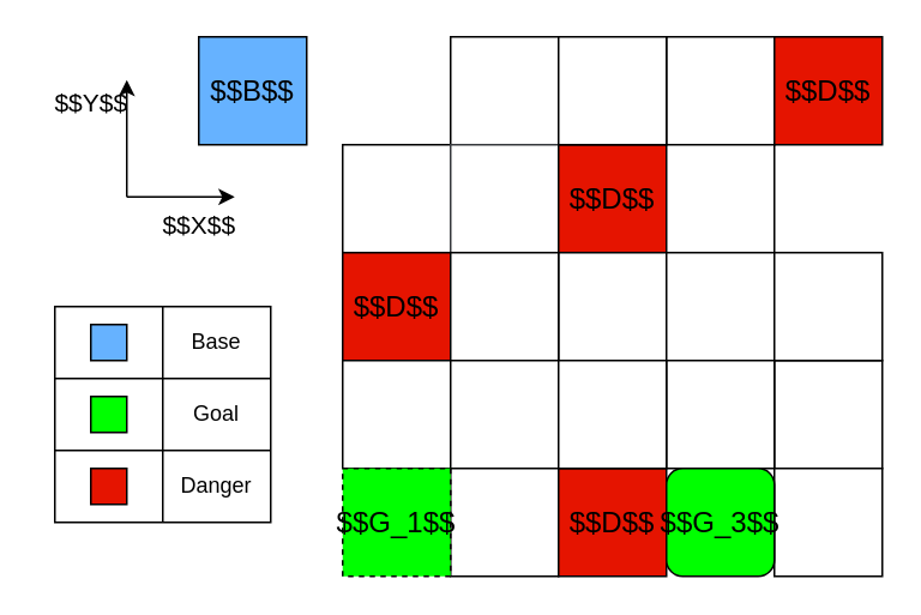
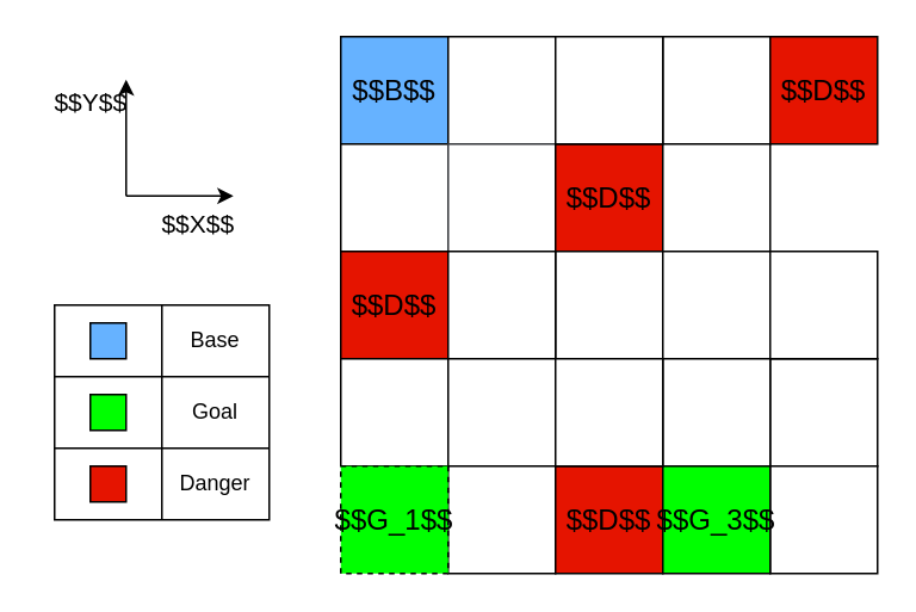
  <mxCell id="0" />
  <mxCell id="1" parent="0" />
- <mxCell id="2" value="&lt;font color=&quot;#000000&quot; style=&quot;font-size: 16px;&quot;&gt;$$B$$&lt;/font&gt;" style="rounded=0;whiteSpace=wrap;html=1;fillColor=#66B2FF;strokeColor=default;fontColor=#ffffff;" parent="1" vertex="1"><mxGeometry x="110" y="20" width="60" height="60" as="geometry" /></mxCell>
+ <mxCell id="2" value="&lt;font color=&quot;#000000&quot; style=&quot;font-size: 16px;&quot;&gt;$$B$$&lt;/font&gt;" style="rounded=0;whiteSpace=wrap;html=1;fillColor=#66B2FF;strokeColor=default;fontColor=#ffffff;" parent="1" vertex="1"><mxGeometry x="190" y="20" width="60" height="60" as="geometry" /></mxCell>
  <mxCell id="3" value="" style="rounded=0;whiteSpace=wrap;html=1;fillColor=#FFFFFF;" parent="1" vertex="1"><mxGeometry x="250" y="20" width="60" height="60" as="geometry" /></mxCell>
  <mxCell id="4" value="" style="rounded=0;whiteSpace=wrap;html=1;fillColor=#FFFFFF;fontColor=#000000;strokeColor=#000000;" parent="1" vertex="1"><mxGeometry x="430" y="200" width="60" height="60" as="geometry" /></mxCell>
  <mxCell id="5" value="" style="rounded=0;whiteSpace=wrap;html=1;fillColor=#FFFFFF;" parent="1" vertex="1"><mxGeometry x="190" y="80" width="60" height="60" as="geometry" /></mxCell>
  <mxCell id="6" value="" style="rounded=0;whiteSpace=wrap;html=1;fillColor=#FFFFFF;strokeColor=#36393d;gradientColor=none;" parent="1" vertex="1"><mxGeometry x="250" y="80" width="60" height="60" as="geometry" /></mxCell>
  <mxCell id="7" value="&lt;span style=&quot;color: rgb(0, 0, 0); font-size: 16px;&quot;&gt;$$D$$&lt;/span&gt;" style="rounded=0;whiteSpace=wrap;html=1;fillColor=#E51400;strokeColor=#000000;fontColor=#ffffff;" parent="1" vertex="1"><mxGeometry x="310" y="80" width="60" height="60" as="geometry" /></mxCell>
  <mxCell id="8" value="&lt;span style=&quot;color: rgb(0, 0, 0); font-size: 16px;&quot;&gt;$$D$$&lt;/span&gt;" style="rounded=0;whiteSpace=wrap;html=1;fillColor=#E51400;strokeColor=#000000;fontColor=#ffffff;" parent="1" vertex="1"><mxGeometry x="190" y="140" width="60" height="60" as="geometry" /></mxCell>
  <mxCell id="9" value="" style="rounded=0;whiteSpace=wrap;html=1;fillColor=#FFFFFF;strokeColor=#000000;fontColor=#ffffff;" parent="1" vertex="1"><mxGeometry x="310" y="140" width="60" height="60" as="geometry" /></mxCell>
  <mxCell id="10" value="" style="rounded=0;whiteSpace=wrap;html=1;fillColor=#FFFFFF;" parent="1" vertex="1"><mxGeometry x="250" y="140" width="60" height="60" as="geometry" /></mxCell>
  <mxCell id="11" value="" style="rounded=0;whiteSpace=wrap;html=1;fillColor=#FFFFFF;" parent="1" vertex="1"><mxGeometry x="370" y="20" width="60" height="60" as="geometry" /></mxCell>
  <mxCell id="12" value="" style="rounded=0;whiteSpace=wrap;html=1;fillColor=#FFFFFF;" parent="1" vertex="1"><mxGeometry x="370" y="80" width="60" height="60" as="geometry" /></mxCell>
  <mxCell id="13" value="" style="rounded=0;whiteSpace=wrap;html=1;fillColor=#FFFFFF;" parent="1" vertex="1"><mxGeometry x="370" y="140" width="60" height="60" as="geometry" /></mxCell>
  <mxCell id="14" value="" style="rounded=0;whiteSpace=wrap;html=1;fillColor=#FFFFFF;" parent="1" vertex="1"><mxGeometry x="190" y="200" width="60" height="60" as="geometry" /></mxCell>
  <mxCell id="15" value="" style="rounded=0;whiteSpace=wrap;html=1;fillColor=#FFFFFF;fontColor=#000000;strokeColor=default;" parent="1" vertex="1"><mxGeometry x="250" y="200" width="60" height="60" as="geometry" /></mxCell>
  <mxCell id="16" value="" style="rounded=0;whiteSpace=wrap;html=1;fillColor=#FFFFFF;fontColor=#ffffff;strokeColor=#000000;" parent="1" vertex="1"><mxGeometry x="370" y="200" width="60" height="60" as="geometry" /></mxCell>
  <mxCell id="17" value="" style="rounded=0;whiteSpace=wrap;html=1;fillColor=#E51400;fontColor=#ffffff;strokeColor=#000000;" parent="1" vertex="1"><mxGeometry x="50" y="260" width="20" height="20" as="geometry" /></mxCell>
  <mxCell id="18" value="" style="rounded=0;whiteSpace=wrap;html=1;fillColor=#66B2FF;fontColor=#ffffff;strokeColor=#000000;" parent="1" vertex="1"><mxGeometry x="50" y="180" width="20" height="20" as="geometry" /></mxCell>
  <mxCell id="19" value="" style="rounded=0;whiteSpace=wrap;html=1;fillColor=#00FF00;fontColor=#ffffff;strokeColor=#000000;" parent="1" vertex="1"><mxGeometry x="50" y="220" width="20" height="20" as="geometry" /></mxCell>
  <mxCell id="20" value="" style="shape=table;startSize=0;container=1;collapsible=0;childLayout=tableLayout;fillColor=none;" parent="1" vertex="1"><mxGeometry x="30" y="170" width="120" height="120" as="geometry" /></mxCell>
  <mxCell id="21" value="" style="shape=tableRow;horizontal=0;startSize=0;swimlaneHead=0;swimlaneBody=0;strokeColor=inherit;top=0;left=0;bottom=0;right=0;collapsible=0;dropTarget=0;fillColor=none;points=[[0,0.5],[1,0.5]];portConstraint=eastwest;" parent="20" vertex="1"><mxGeometry width="120" height="40" as="geometry" /></mxCell>
  <mxCell id="22" value="" style="shape=partialRectangle;html=1;whiteSpace=wrap;connectable=0;strokeColor=inherit;overflow=hidden;fillColor=none;top=0;left=0;bottom=0;right=0;pointerEvents=1;" parent="21" vertex="1"><mxGeometry width="60" height="40" as="geometry"><mxRectangle width="60" height="40" as="alternateBounds" /></mxGeometry></mxCell>
  <mxCell id="23" value="Base" style="shape=partialRectangle;html=1;whiteSpace=wrap;connectable=0;strokeColor=inherit;overflow=hidden;fillColor=none;top=0;left=0;bottom=0;right=0;pointerEvents=1;" parent="21" vertex="1"><mxGeometry x="60" width="60" height="40" as="geometry"><mxRectangle width="60" height="40" as="alternateBounds" /></mxGeometry></mxCell>
  <mxCell id="24" value="" style="shape=tableRow;horizontal=0;startSize=0;swimlaneHead=0;swimlaneBody=0;strokeColor=inherit;top=0;left=0;bottom=0;right=0;collapsible=0;dropTarget=0;fillColor=none;points=[[0,0.5],[1,0.5]];portConstraint=eastwest;" parent="20" vertex="1"><mxGeometry y="40" width="120" height="40" as="geometry" /></mxCell>
  <mxCell id="25" value="" style="shape=partialRectangle;html=1;whiteSpace=wrap;connectable=0;strokeColor=inherit;overflow=hidden;fillColor=none;top=0;left=0;bottom=0;right=0;pointerEvents=1;" parent="24" vertex="1"><mxGeometry width="60" height="40" as="geometry"><mxRectangle width="60" height="40" as="alternateBounds" /></mxGeometry></mxCell>
  <mxCell id="26" value="Goal" style="shape=partialRectangle;html=1;whiteSpace=wrap;connectable=0;strokeColor=inherit;overflow=hidden;fillColor=none;top=0;left=0;bottom=0;right=0;pointerEvents=1;" parent="24" vertex="1"><mxGeometry x="60" width="60" height="40" as="geometry"><mxRectangle width="60" height="40" as="alternateBounds" /></mxGeometry></mxCell>
  <mxCell id="27" value="" style="shape=tableRow;horizontal=0;startSize=0;swimlaneHead=0;swimlaneBody=0;strokeColor=inherit;top=0;left=0;bottom=0;right=0;collapsible=0;dropTarget=0;fillColor=none;points=[[0,0.5],[1,0.5]];portConstraint=eastwest;" parent="20" vertex="1"><mxGeometry y="80" width="120" height="40" as="geometry" /></mxCell>
  <mxCell id="28" value="" style="shape=partialRectangle;html=1;whiteSpace=wrap;connectable=0;strokeColor=inherit;overflow=hidden;fillColor=none;top=0;left=0;bottom=0;right=0;pointerEvents=1;" parent="27" vertex="1"><mxGeometry width="60" height="40" as="geometry"><mxRectangle width="60" height="40" as="alternateBounds" /></mxGeometry></mxCell>
  <mxCell id="29" value="Danger" style="shape=partialRectangle;html=1;whiteSpace=wrap;connectable=0;strokeColor=inherit;overflow=hidden;fillColor=none;top=0;left=0;bottom=0;right=0;pointerEvents=1;" parent="27" vertex="1"><mxGeometry x="60" width="60" height="40" as="geometry"><mxRectangle width="60" height="40" as="alternateBounds" /></mxGeometry></mxCell>
  <mxCell id="30" value="&lt;font style=&quot;font-size: 16px;&quot;&gt;$$D$$&lt;/font&gt;" style="rounded=0;whiteSpace=wrap;html=1;fillColor=#E51400;" parent="1" vertex="1"><mxGeometry x="430" y="20" width="60" height="60" as="geometry" /></mxCell>
  <mxCell id="31" value="" style="rounded=0;whiteSpace=wrap;html=1;fillColor=#FFFFFF;" parent="1" vertex="1"><mxGeometry x="430" y="140" width="60" height="60" as="geometry" /></mxCell>
  <mxCell id="32" value="" style="rounded=0;whiteSpace=wrap;html=1;fillColor=#FFFFFF;" parent="1" vertex="1"><mxGeometry x="250" y="260" width="60" height="60" as="geometry" /></mxCell>
  <mxCell id="33" value="&lt;span style=&quot;font-size: 16px;&quot;&gt;$$D$$&lt;/span&gt;" style="rounded=0;whiteSpace=wrap;html=1;fillColor=#E51400;" parent="1" vertex="1"><mxGeometry x="310" y="260" width="60" height="60" as="geometry" /></mxCell>
  <mxCell id="34" value="&lt;font style=&quot;font-size: 16px;&quot;&gt;$$G_1$$&lt;/font&gt;" style="rounded=0;whiteSpace=wrap;html=1;fillColor=#00FF00;fontColor=#000000;strokeColor=default;dashed=1;" parent="1" vertex="1"><mxGeometry x="190" y="260" width="60" height="60" as="geometry" /></mxCell>
  <mxCell id="35" value="" style="endArrow=classic;html=1;rounded=0;" parent="1" edge="1"><mxGeometry width="50" height="50" relative="1" as="geometry"><mxPoint x="70" y="109" as="sourcePoint" /><mxPoint x="70" y="44" as="targetPoint" /></mxGeometry></mxCell>
  <mxCell id="36" value="" style="endArrow=classic;html=1;rounded=0;" parent="1" edge="1"><mxGeometry width="50" height="50" relative="1" as="geometry"><mxPoint x="70" y="109" as="sourcePoint" /><mxPoint x="130" y="109" as="targetPoint" /></mxGeometry></mxCell>
  <mxCell id="37" value="&lt;font style=&quot;font-size: 14px;&quot;&gt;$$Y$$&lt;/font&gt;" style="text;html=1;align=center;verticalAlign=middle;resizable=0;points=[];autosize=1;strokeColor=none;fillColor=none;" parent="1" vertex="1"><mxGeometry x="20" y="42" width="60" height="30" as="geometry" /></mxCell>
  <mxCell id="38" value="&lt;font style=&quot;font-size: 14px;&quot;&gt;$$X$$&lt;/font&gt;" style="text;html=1;align=center;verticalAlign=middle;resizable=0;points=[];autosize=1;strokeColor=none;fillColor=none;" parent="1" vertex="1"><mxGeometry x="80" y="110" width="60" height="30" as="geometry" /></mxCell>
  <mxCell id="39" value="" style="rounded=0;whiteSpace=wrap;html=1;fillColor=#FFFFFF;" parent="1" vertex="1"><mxGeometry x="430" y="260" width="60" height="60" as="geometry" /></mxCell>
  <mxCell id="40" value="" style="rounded=0;whiteSpace=wrap;html=1;fillColor=#FFFFFF;fontColor=#000000;strokeColor=#000000;" parent="1" vertex="1"><mxGeometry x="310" y="20" width="60" height="60" as="geometry" /></mxCell>
- <mxCell id="41" value="&lt;font color=&quot;#000000&quot; style=&quot;font-size: 16px;&quot;&gt;$$G_3$$&lt;/font&gt;" style="whiteSpace=wrap;html=1;fillColor=#00FF00;fontColor=#ffffff;strokeColor=#000000;rounded=1;" parent="1" vertex="1"><mxGeometry x="370" y="260" width="60" height="60" as="geometry" /></mxCell>
+ <mxCell id="41" value="&lt;font color=&quot;#000000&quot; style=&quot;font-size: 16px;&quot;&gt;$$G_3$$&lt;/font&gt;" style="rounded=0;whiteSpace=wrap;html=1;fillColor=#00FF00;fontColor=#ffffff;strokeColor=#000000;" parent="1" vertex="1"><mxGeometry x="370" y="260" width="60" height="60" as="geometry" /></mxCell>
  <mxCell id="42" value="" style="rounded=0;whiteSpace=wrap;html=1;fillColor=#FFFFFF;fontColor=#000000;strokeColor=#000000;" vertex="1" parent="1"><mxGeometry x="310" y="200" width="60" height="60" as="geometry" /></mxCell>
